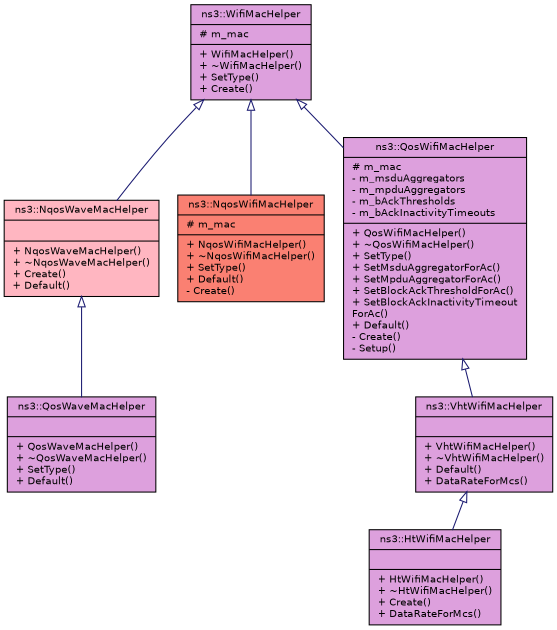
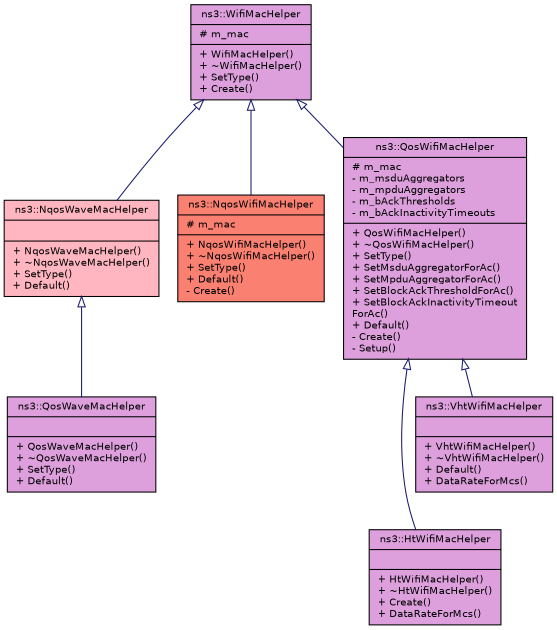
  digraph {
    node [color=black fillcolor=plum fontname=Helvetica fontsize=10 shape=record style=filled]
    edge [arrowtail=onormal color=midnightblue dir=back fontname=Helvetica fontsize=10 labelfontname=Helvetica labelfontsize=10 style=solid]
    n1 [fontcolor=black height=0.2 label="{ns3::WifiMacHelper\n|# m_mac\l|+ WifiMacHelper()\l+ ~WifiMacHelper()\l+ SetType()\l+ Create()\l}" width=0.4]
-   n2 [fillcolor=lightpink height=0.2 label="{ns3::NqosWaveMacHelper\n||+ NqosWaveMacHelper()\l+ ~NqosWaveMacHelper()\l+ Create()\l+ Default()\l}" width=0.4]
+   n2 [fillcolor=lightpink height=0.2 label="{ns3::NqosWaveMacHelper\n||+ NqosWaveMacHelper()\l+ ~NqosWaveMacHelper()\l+ SetType()\l+ Default()\l}" width=0.4]
    n3 [fillcolor=salmon height=0.2 label="{ns3::NqosWifiMacHelper\n|# m_mac\l|+ NqosWifiMacHelper()\l+ ~NqosWifiMacHelper()\l+ SetType()\l+ Default()\l- Create()\l}" width=0.4]
    n4 [height=0.2 label="{ns3::QosWifiMacHelper\n|# m_mac\l- m_msduAggregators\l- m_mpduAggregators\l- m_bAckThresholds\l- m_bAckInactivityTimeouts\l|+ QosWifiMacHelper()\l+ ~QosWifiMacHelper()\l+ SetType()\l+ SetMsduAggregatorForAc()\l+ SetMpduAggregatorForAc()\l+ SetBlockAckThresholdForAc()\l+ SetBlockAckInactivityTimeout\lForAc()\l+ Default()\l- Create()\l- Setup()\l}" width=0.4]
    n5 [height=0.2 label="{ns3::QosWaveMacHelper\n||+ QosWaveMacHelper()\l+ ~QosWaveMacHelper()\l+ SetType()\l+ Default()\l}" width=0.4]
    n6 [height=0.2 label="{ns3::HtWifiMacHelper\n||+ HtWifiMacHelper()\l+ ~HtWifiMacHelper()\l+ Create()\l+ DataRateForMcs()\l}" width=0.4]
    n7 [height=0.2 label="{ns3::VhtWifiMacHelper\n||+ VhtWifiMacHelper()\l+ ~VhtWifiMacHelper()\l+ Default()\l+ DataRateForMcs()\l}" width=0.4]
    n1 -> n2
    n1 -> n3
    n1 -> n4
    n2 -> n5
-   n7 -> n6
+   n4 -> n6
    n4 -> n7
  }
